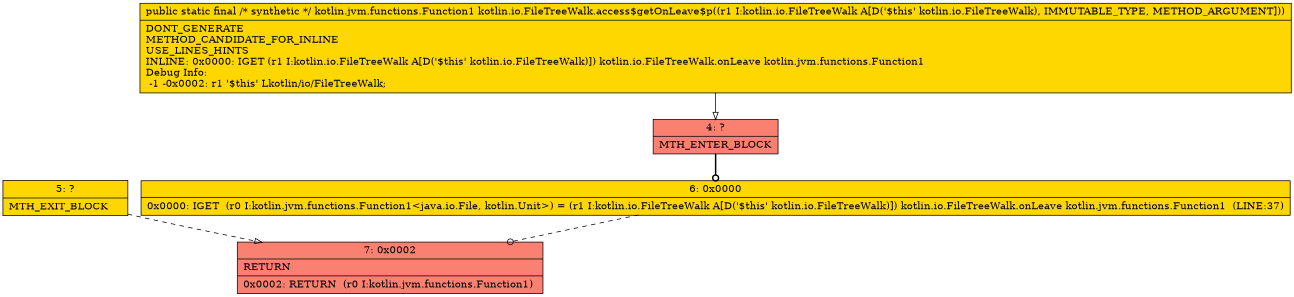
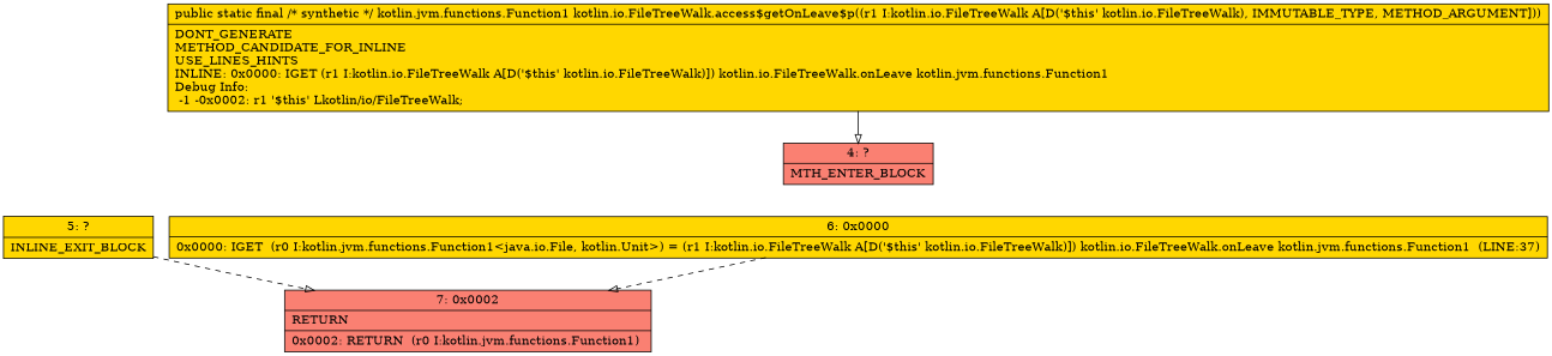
  digraph {
    node [fillcolor=gold shape=record style=filled]
    edge [arrowhead=odot style=dashed]
    n1 [fillcolor=salmon label="{4\:\ ?|MTH_ENTER_BLOCK\l}"]
    n2 [label="{6\:\ 0x0000|0x0000: IGET  (r0 I:kotlin.jvm.functions.Function1\<java.io.File, kotlin.Unit\>) = (r1 I:kotlin.io.FileTreeWalk A[D('$this' kotlin.io.FileTreeWalk)]) kotlin.io.FileTreeWalk.onLeave kotlin.jvm.functions.Function1  (LINE:37)\l}"]
    n3 [fillcolor=salmon label="{7\:\ 0x0002|RETURN\l|0x0002: RETURN  (r0 I:kotlin.jvm.functions.Function1) \l}"]
-   n4 [label="{5\:\ ?|MTH_EXIT_BLOCK\l}"]
+   n4 [label="{5\:\ ?|INLINE_EXIT_BLOCK\l}"]
    n5 [label="{public static final \/* synthetic *\/ kotlin.jvm.functions.Function1 kotlin.io.FileTreeWalk.access$getOnLeave$p((r1 I:kotlin.io.FileTreeWalk A[D('$this' kotlin.io.FileTreeWalk), IMMUTABLE_TYPE, METHOD_ARGUMENT]))  | DONT_GENERATE\lMETHOD_CANDIDATE_FOR_INLINE\lUSE_LINES_HINTS\lINLINE: 0x0000: IGET  (r1 I:kotlin.io.FileTreeWalk A[D('$this' kotlin.io.FileTreeWalk)]) kotlin.io.FileTreeWalk.onLeave kotlin.jvm.functions.Function1\lDebug Info:\l  \-1 \-0x0002: r1 '$this' Lkotlin\/io\/FileTreeWalk;\l}"]
-   n1 -> n2 [style=bold]
-   n2 -> n3
+   n2 -> n3 [arrowhead=onormal]
    n4 -> n3 [arrowhead=onormal]
    n5 -> n1 [arrowhead=onormal style=solid]
  }
